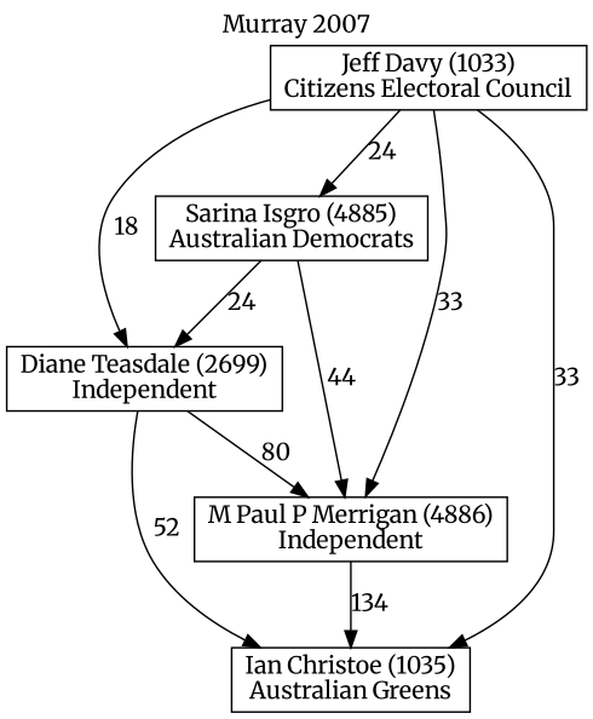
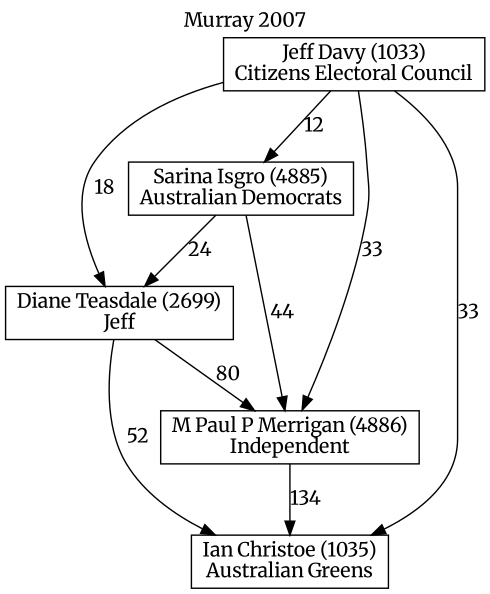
  digraph {
    fontname=Merriweather
    label="Murray 2007"
    labelloc=t
    mclimit=10
    node [fontname=Merriweather shape=box]
    edge [fontname=Merriweather]
-   n1 [label="Diane Teasdale (2699)\nIndependent"]
+   n1 [label="Diane Teasdale (2699)\nJeff"]
    n2 [label="Ian Christoe (1035)\nAustralian Greens"]
    n3 [label="M Paul P Merrigan (4886)\nIndependent"]
    n4 [label="Jeff Davy (1033)\nCitizens Electoral Council"]
    n5 [label="Sarina Isgro (4885)\nAustralian Democrats"]
    n1 -> n2 [label=52]
    n1 -> n3 [label=80]
    n3 -> n2 [label=134]
    n4 -> n1 [label=18]
    n4 -> n2 [label=33]
    n4 -> n3 [label=33]
-   n4 -> n5 [label=24]
+   n4 -> n5 [label=12]
    n5 -> n1 [label=24]
    n5 -> n3 [label=44]
  }
